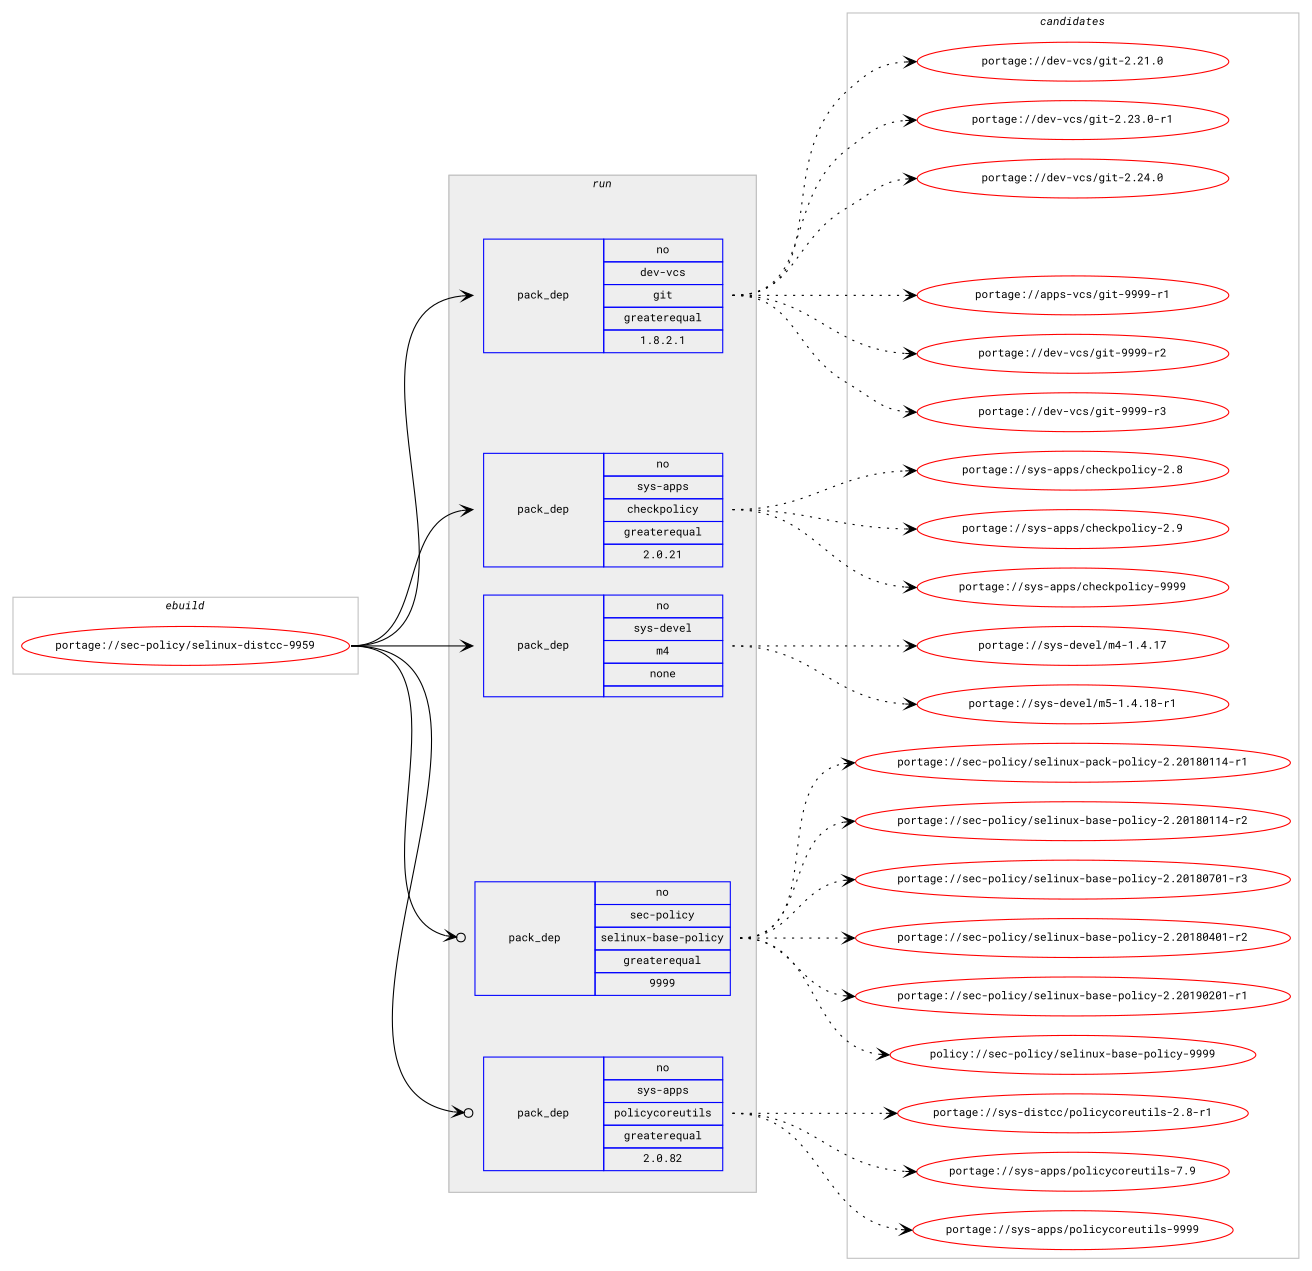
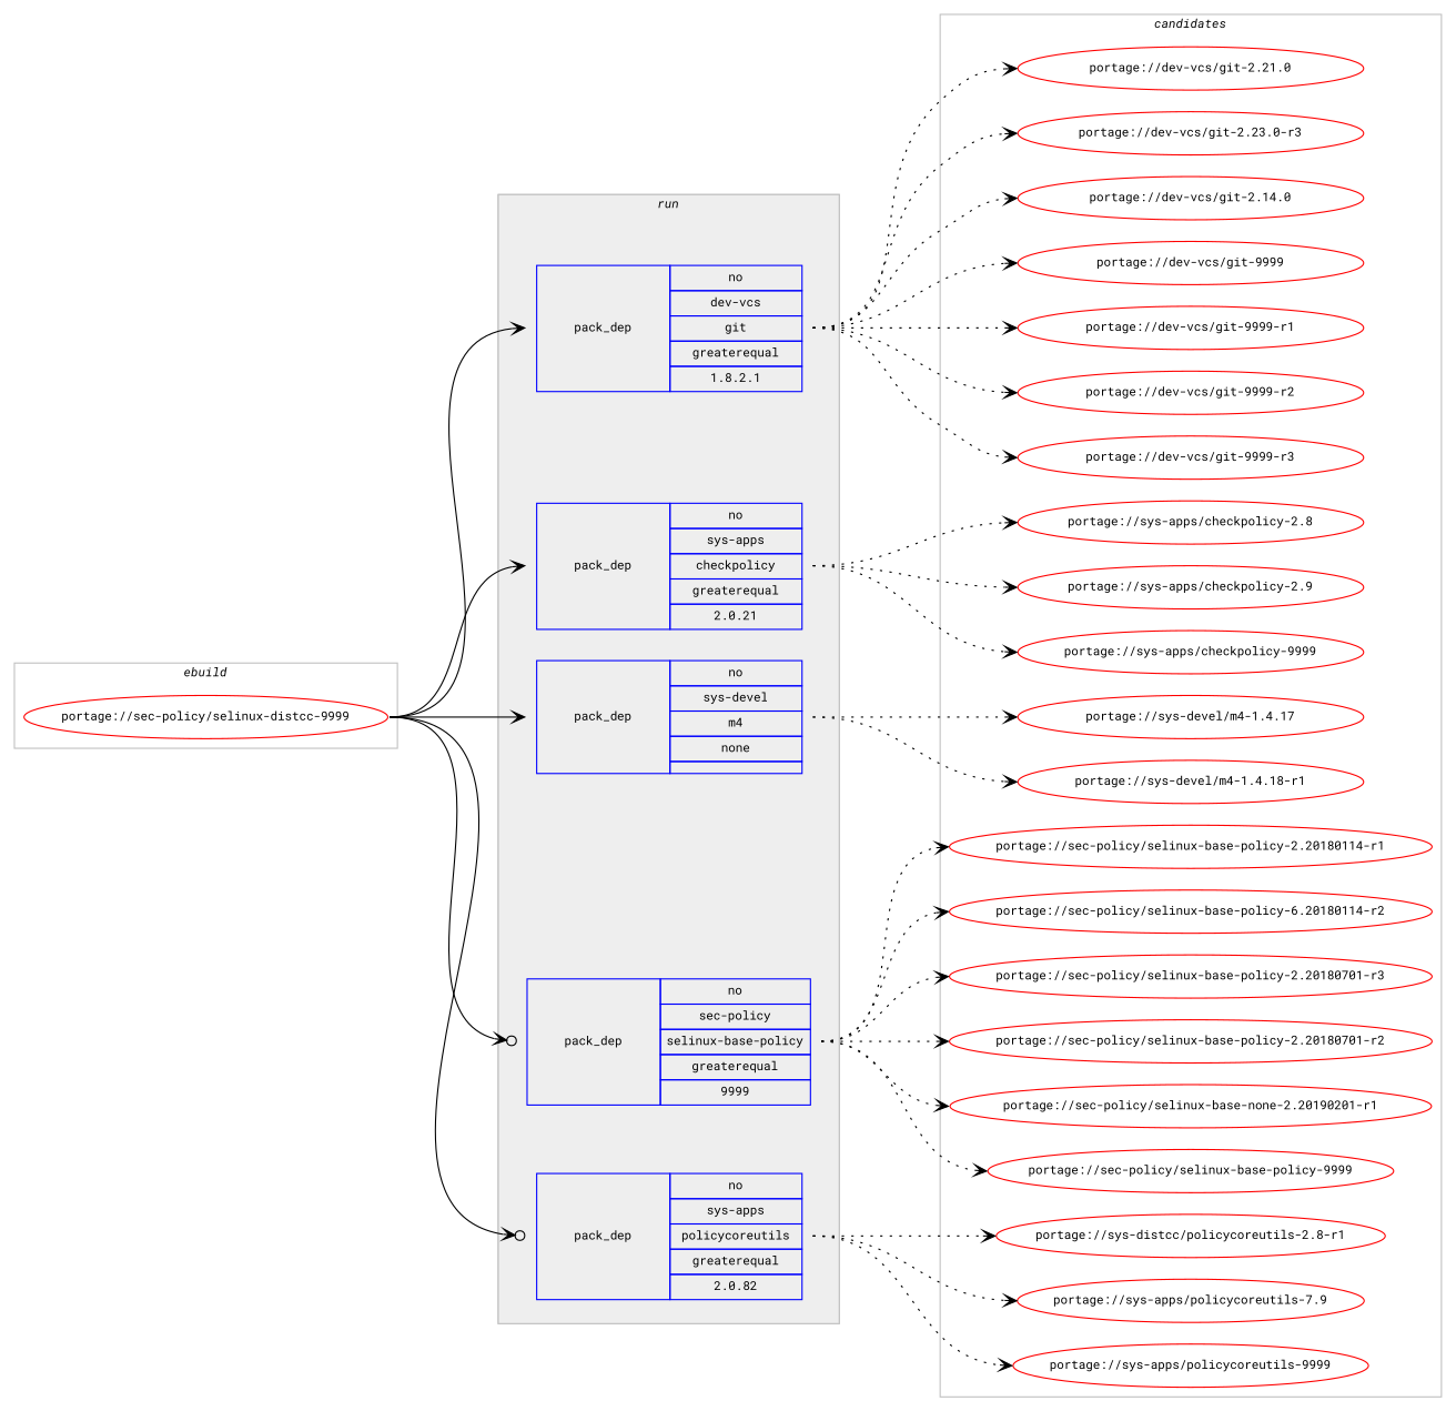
  digraph {
    compound=true
    concentrate=true
    fontname="Roboto Mono"
    fontsize=10
    newrank=true
    rankdir=LR
    ranksep=1.5
    node [color=red fontname="Roboto Mono" fontsize=10]
    edge [arrowhead=vee fontname="Roboto Mono" headport=w style=dotted tailport=e weight=100]
-   n1 [label="portage://sec-policy/selinux-distcc-9959" width=4]
+   n1 [label="portage://sec-policy/selinux-distcc-9999" width=4]
    n2 [color=blue label=<<TABLE BORDER="0" CELLBORDER="1" CELLSPACING="0" CELLPADDING="4" WIDTH="220"><TR><TD ROWSPAN="6" CELLPADDING="30">pack_dep</TD></TR><TR><TD WIDTH="110">no</TD></TR><TR><TD>dev-vcs</TD></TR><TR><TD>git</TD></TR><TR><TD>greaterequal</TD></TR><TR><TD>1.8.2.1</TD></TR></TABLE>> shape=none]
    n3 [color=blue label=<<TABLE BORDER="0" CELLBORDER="1" CELLSPACING="0" CELLPADDING="4" WIDTH="220"><TR><TD ROWSPAN="6" CELLPADDING="30">pack_dep</TD></TR><TR><TD WIDTH="110">no</TD></TR><TR><TD>sys-apps</TD></TR><TR><TD>checkpolicy</TD></TR><TR><TD>greaterequal</TD></TR><TR><TD>2.0.21</TD></TR></TABLE>> shape=none]
    n4 [color=blue label=<<TABLE BORDER="0" CELLBORDER="1" CELLSPACING="0" CELLPADDING="4" WIDTH="220"><TR><TD ROWSPAN="6" CELLPADDING="30">pack_dep</TD></TR><TR><TD WIDTH="110">no</TD></TR><TR><TD>sys-devel</TD></TR><TR><TD>m4</TD></TR><TR><TD>none</TD></TR><TR><TD></TD></TR></TABLE>> shape=none]
    n5 [color=blue label=<<TABLE BORDER="0" CELLBORDER="1" CELLSPACING="0" CELLPADDING="4" WIDTH="220"><TR><TD ROWSPAN="6" CELLPADDING="30">pack_dep</TD></TR><TR><TD WIDTH="110">no</TD></TR><TR><TD>sec-policy</TD></TR><TR><TD>selinux-base-policy</TD></TR><TR><TD>greaterequal</TD></TR><TR><TD>9999</TD></TR></TABLE>> shape=none]
    n6 [color=blue label=<<TABLE BORDER="0" CELLBORDER="1" CELLSPACING="0" CELLPADDING="4" WIDTH="220"><TR><TD ROWSPAN="6" CELLPADDING="30">pack_dep</TD></TR><TR><TD WIDTH="110">no</TD></TR><TR><TD>sys-apps</TD></TR><TR><TD>policycoreutils</TD></TR><TR><TD>greaterequal</TD></TR><TR><TD>2.0.82</TD></TR></TABLE>> shape=none]
    n7 [label="portage://dev-vcs/git-2.21.0" width=4]
-   n8 [label="portage://dev-vcs/git-2.23.0-r1" width=4]
-   n9 [label="portage://dev-vcs/git-2.24.0" width=4]
-   n11 [label="portage://apps-vcs/git-9999-r1" width=4]
+   n8 [label="portage://dev-vcs/git-2.23.0-r3" width=4]
+   n9 [label="portage://dev-vcs/git-2.14.0" width=4]
+   n10 [label="portage://dev-vcs/git-9999" width=4]
+   n11 [label="portage://dev-vcs/git-9999-r1" width=4]
    n12 [label="portage://dev-vcs/git-9999-r2" width=4]
    n13 [label="portage://dev-vcs/git-9999-r3" width=4]
    n14 [label="portage://sys-apps/checkpolicy-2.8" width=4]
    n15 [label="portage://sys-apps/checkpolicy-2.9" width=4]
    n16 [label="portage://sys-apps/checkpolicy-9999" width=4]
    n17 [label="portage://sys-devel/m4-1.4.17" width=4]
-   n18 [label="portage://sys-devel/m5-1.4.18-r1" width=4]
-   n19 [label="portage://sec-policy/selinux-pack-policy-2.20180114-r1" width=4]
-   n20 [label="portage://sec-policy/selinux-base-policy-2.20180114-r2" width=4]
+   n18 [label="portage://sys-devel/m4-1.4.18-r1" width=4]
+   n19 [label="portage://sec-policy/selinux-base-policy-2.20180114-r1" width=4]
+   n20 [label="portage://sec-policy/selinux-base-policy-6.20180114-r2" width=4]
    n21 [label="portage://sec-policy/selinux-base-policy-2.20180701-r3" width=4]
-   n22 [label="portage://sec-policy/selinux-base-policy-2.20180401-r2" width=4]
-   n23 [label="portage://sec-policy/selinux-base-policy-2.20190201-r1" width=4]
-   n24 [label="policy://sec-policy/selinux-base-policy-9999" width=4]
+   n22 [label="portage://sec-policy/selinux-base-policy-2.20180701-r2" width=4]
+   n23 [label="portage://sec-policy/selinux-base-none-2.20190201-r1" width=4]
+   n24 [label="portage://sec-policy/selinux-base-policy-9999" width=4]
    n25 [label="portage://sys-distcc/policycoreutils-2.8-r1" width=4]
    n26 [label="portage://sys-apps/policycoreutils-7.9" width=4]
    n27 [label="portage://sys-apps/policycoreutils-9999" width=4]
    subgraph cluster_1 {
      color=gray
      label=<<i>ebuild</i>>
      rank=same
      n1
    }
    subgraph cluster_2 {
      color=gray
      label=<<i>dependencies</i>>
      subgraph cluster_3 {
        color=gray
        fillcolor="#eeeeee"
        label=<<i>compile</i>>
        style=filled
        subgraph sub_4 {
          color=gray
          fillcolor="#eeeeee"
          label=<<i>compile</i>>
          style=filled
          n2
        }
        subgraph sub_5 {
          color=gray
          fillcolor="#eeeeee"
          label=<<i>compile</i>>
          style=filled
          n3
        }
        subgraph sub_6 {
          color=gray
          fillcolor="#eeeeee"
          label=<<i>compile</i>>
          style=filled
          n4
        }
      }
      subgraph cluster_7 {
        color=gray
        fillcolor="#eeeeee"
        label=<<i>compile and run</i>>
        style=filled
        subgraph sub_8 {
          color=gray
          fillcolor="#eeeeee"
          label=<<i>compile and run</i>>
          style=filled
          n5
        }
        subgraph sub_9 {
          color=gray
          fillcolor="#eeeeee"
          label=<<i>compile and run</i>>
          style=filled
          n6
        }
      }
      subgraph cluster_10 {
        color=gray
        fillcolor="#eeeeee"
        label=<<i>run</i>>
        style=filled
      }
    }
    subgraph cluster_11 {
      color=gray
      label=<<i>candidates</i>>
      rank=same
      subgraph sub_12 {
        color=black
        label=<<i>candidates</i>>
        nodesep=1
        rank=same
        n7
        n8
        n9
+       n10
        n11
        n12
        n13
      }
      subgraph sub_13 {
        color=black
        label=<<i>candidates</i>>
        nodesep=1
        rank=same
        n14
        n15
        n16
      }
      subgraph sub_14 {
        color=black
        label=<<i>candidates</i>>
        nodesep=1
        rank=same
        n17
        n18
      }
      subgraph sub_15 {
        color=black
        label=<<i>candidates</i>>
        nodesep=1
        rank=same
        n19
        n20
        n21
        n22
        n23
        n24
      }
      subgraph sub_16 {
        color=black
        label=<<i>candidates</i>>
        nodesep=1
        rank=same
        n25
        n26
        n27
      }
    }
    n1 -> n2 [style=solid weight=20]
    n1 -> n3 [style=solid weight=20]
    n1 -> n4 [style=solid weight=20]
    n1 -> n5 [arrowhead=odotvee style=solid weight=20]
    n1 -> n6 [arrowhead=odotvee style=solid weight=20]
    n2 -> n7
    n2 -> n8
    n2 -> n9
+   n2 -> n10
    n2 -> n11
    n2 -> n12
    n2 -> n13
    n3 -> n14
    n3 -> n15
    n3 -> n16
    n4 -> n17
    n4 -> n18
    n5 -> n19
    n5 -> n20
    n5 -> n21
    n5 -> n22
    n5 -> n23
    n5 -> n24
    n6 -> n25
    n6 -> n26
    n6 -> n27
  }
